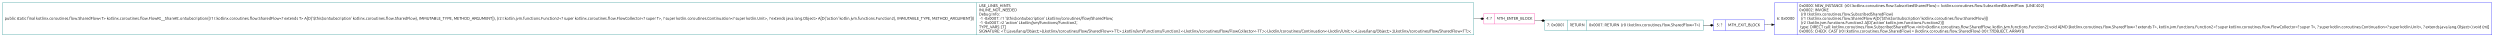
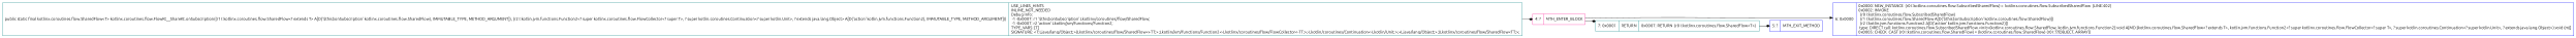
  digraph {
    fontname=Ubuntu
    rankdir=LR
    node [color=blue fontname=Ubuntu shape=record]
    edge [arrowhead=diamond fontname=Ubuntu]
    n1 [color=deeppink label="{4\:\ ?|MTH_ENTER_BLOCK\l}"]
    n2 [label="{6\:\ 0x0000|0x0000: NEW_INSTANCE  (r0 I:kotlinx.coroutines.flow.SubscribedSharedFlow) =  kotlinx.coroutines.flow.SubscribedSharedFlow  (LINE:402)\l0x0002: INVOKE  \l  (r0 I:kotlinx.coroutines.flow.SubscribedSharedFlow)\l  (r1 I:kotlinx.coroutines.flow.SharedFlow A[D('$this$onSubscription' kotlinx.coroutines.flow.SharedFlow)])\l  (r2 I:kotlin.jvm.functions.Function2 A[D('action' kotlin.jvm.functions.Function2)])\l type: DIRECT call: kotlinx.coroutines.flow.SubscribedSharedFlow.\<init\>(kotlinx.coroutines.flow.SharedFlow, kotlin.jvm.functions.Function2):void A[MD:(kotlinx.coroutines.flow.SharedFlow\<? extends T\>, kotlin.jvm.functions.Function2\<? super kotlinx.coroutines.flow.FlowCollector\<? super T\>, ? super kotlin.coroutines.Continuation\<? super kotlin.Unit\>, ? extends java.lang.Object\>):void (m)]\l0x0005: CHECK_CAST (r0 I:kotlinx.coroutines.flow.SharedFlow) = (kotlinx.coroutines.flow.SharedFlow) (r0 I:??[OBJECT, ARRAY]) \l}"]
    n3 [color=teal label="{7\:\ 0x0007|RETURN\l|0x0007: RETURN  (r0 I:kotlinx.coroutines.flow.SharedFlow\<T\>) \l}"]
-   n4 [label="{5\:\ ?|MTH_EXIT_BLOCK\l}"]
+   n4 [label="{5\:\ ?|MTH_EXIT_METHOD\l}"]
    n5 [color=teal label="{public static final kotlinx.coroutines.flow.SharedFlow\<T\> kotlinx.coroutines.flow.FlowKt__ShareKt.onSubscription((r1 I:kotlinx.coroutines.flow.SharedFlow\<? extends T\> A[D('$this$onSubscription' kotlinx.coroutines.flow.SharedFlow), IMMUTABLE_TYPE, METHOD_ARGUMENT]), (r2 I:kotlin.jvm.functions.Function2\<? super kotlinx.coroutines.flow.FlowCollector\<? super T\>, ? super kotlin.coroutines.Continuation\<? super kotlin.Unit\>, ? extends java.lang.Object\> A[D('action' kotlin.jvm.functions.Function2), IMMUTABLE_TYPE, METHOD_ARGUMENT]))  | USE_LINES_HINTS\lINLINE_NOT_NEEDED\lDebug Info:\l  \-1 \-0x0007: r1 '$this$onSubscription' Lkotlinx\/coroutines\/flow\/SharedFlow;\l  \-1 \-0x0007: r2 'action' Lkotlin\/jvm\/functions\/Function2;\lTYPE_VARS: [T]\lSIGNATURE: \<T:Ljava\/lang\/Object;\>(Lkotlinx\/coroutines\/flow\/SharedFlow\<+TT;\>;Lkotlin\/jvm\/functions\/Function2\<\-Lkotlinx\/coroutines\/flow\/FlowCollector\<\-TT;\>;\-Lkotlin\/coroutines\/Continuation\<\-Lkotlin\/Unit;\>;+Ljava\/lang\/Object;\>;)Lkotlinx\/coroutines\/flow\/SharedFlow\<TT;\>;\l}"]
-   n4 -> n2 [arrowhead=normal]
+   n1 -> n2 [arrowhead=normal]
    n1 -> n3
    n3 -> n4
    n5 -> n1
  }
